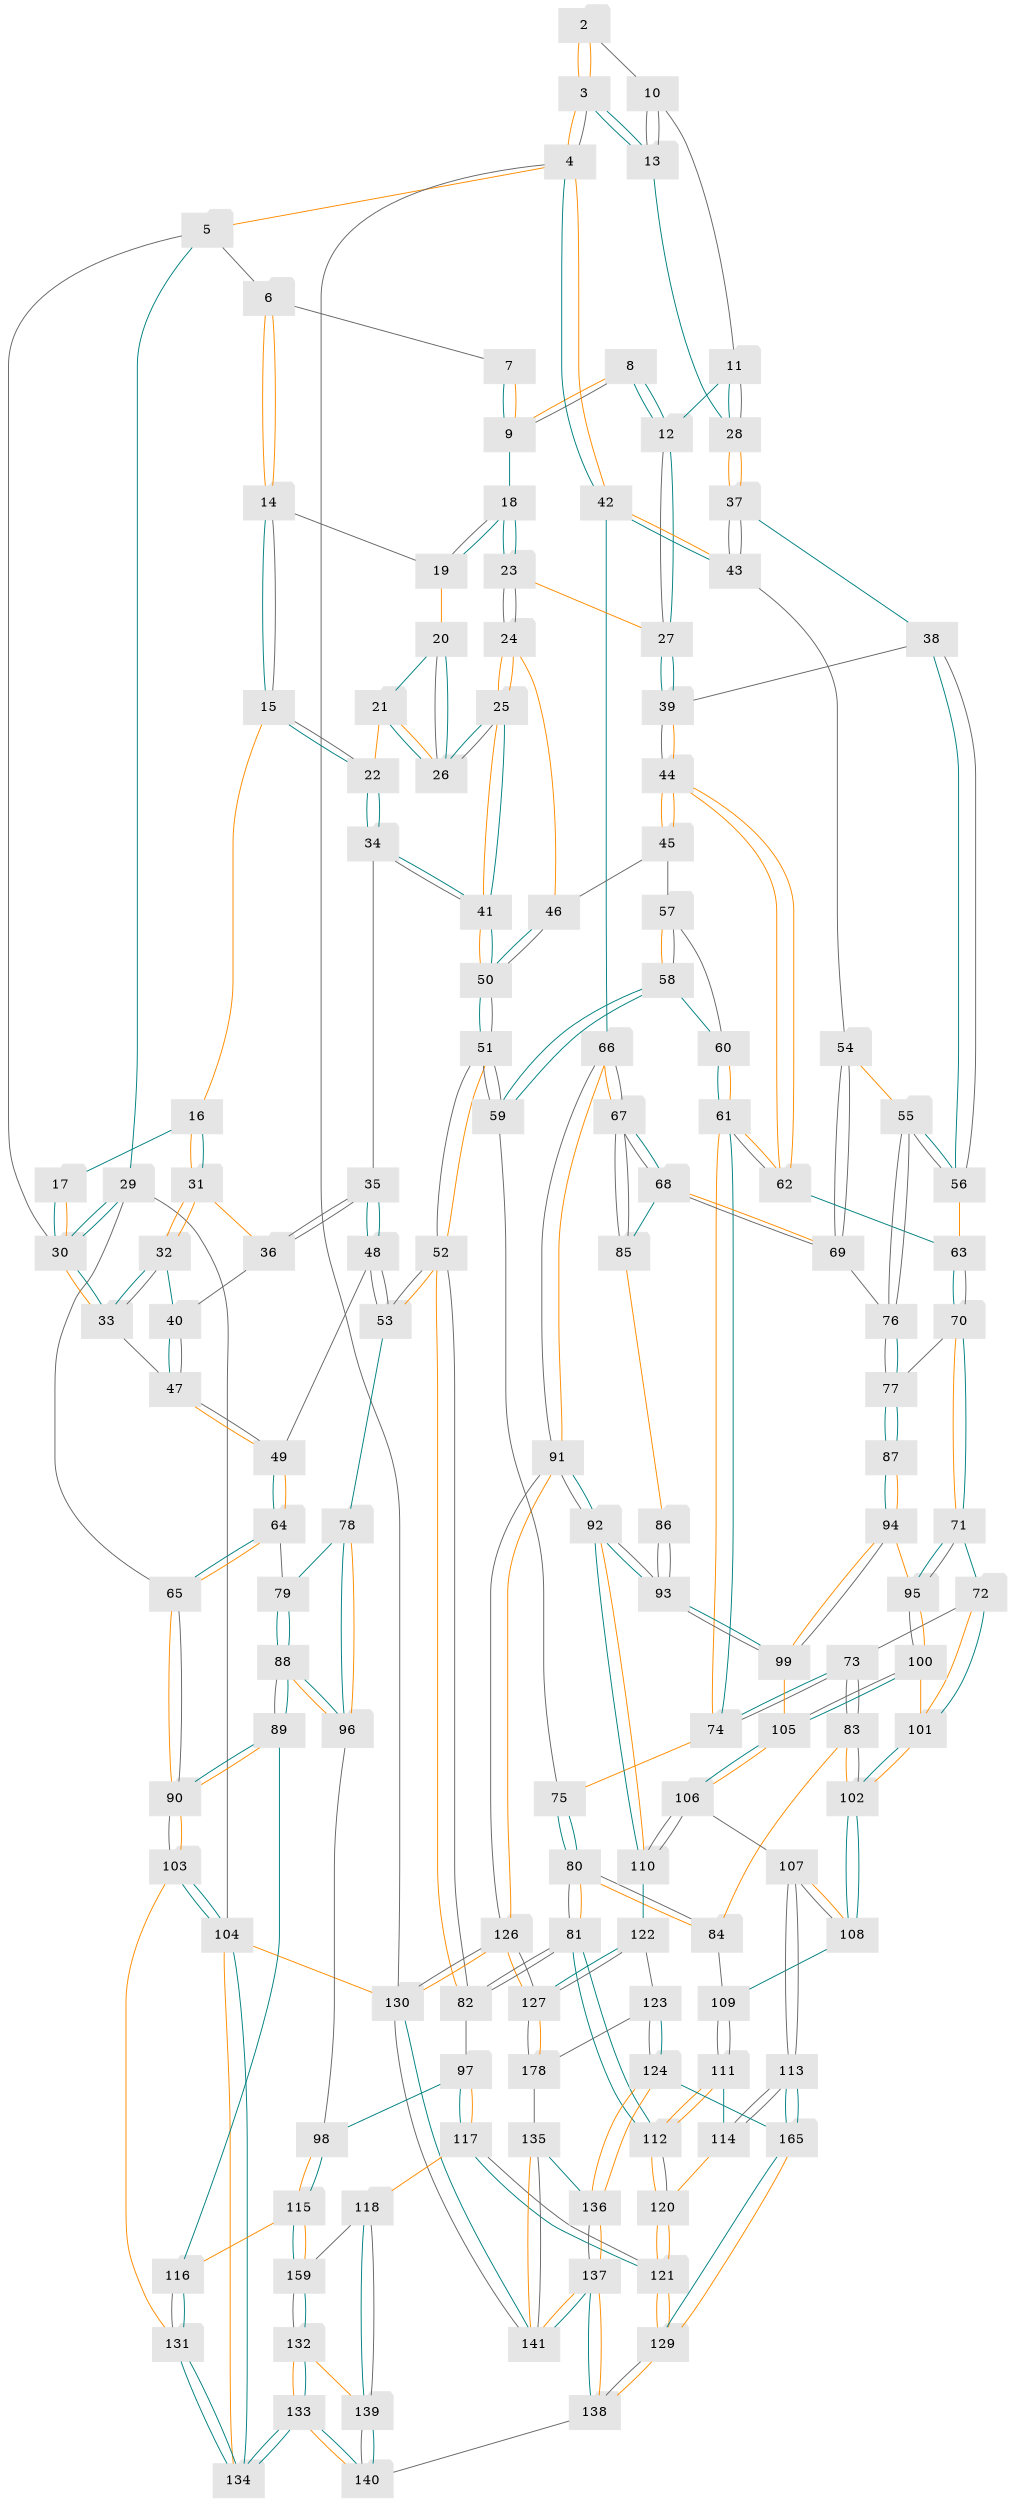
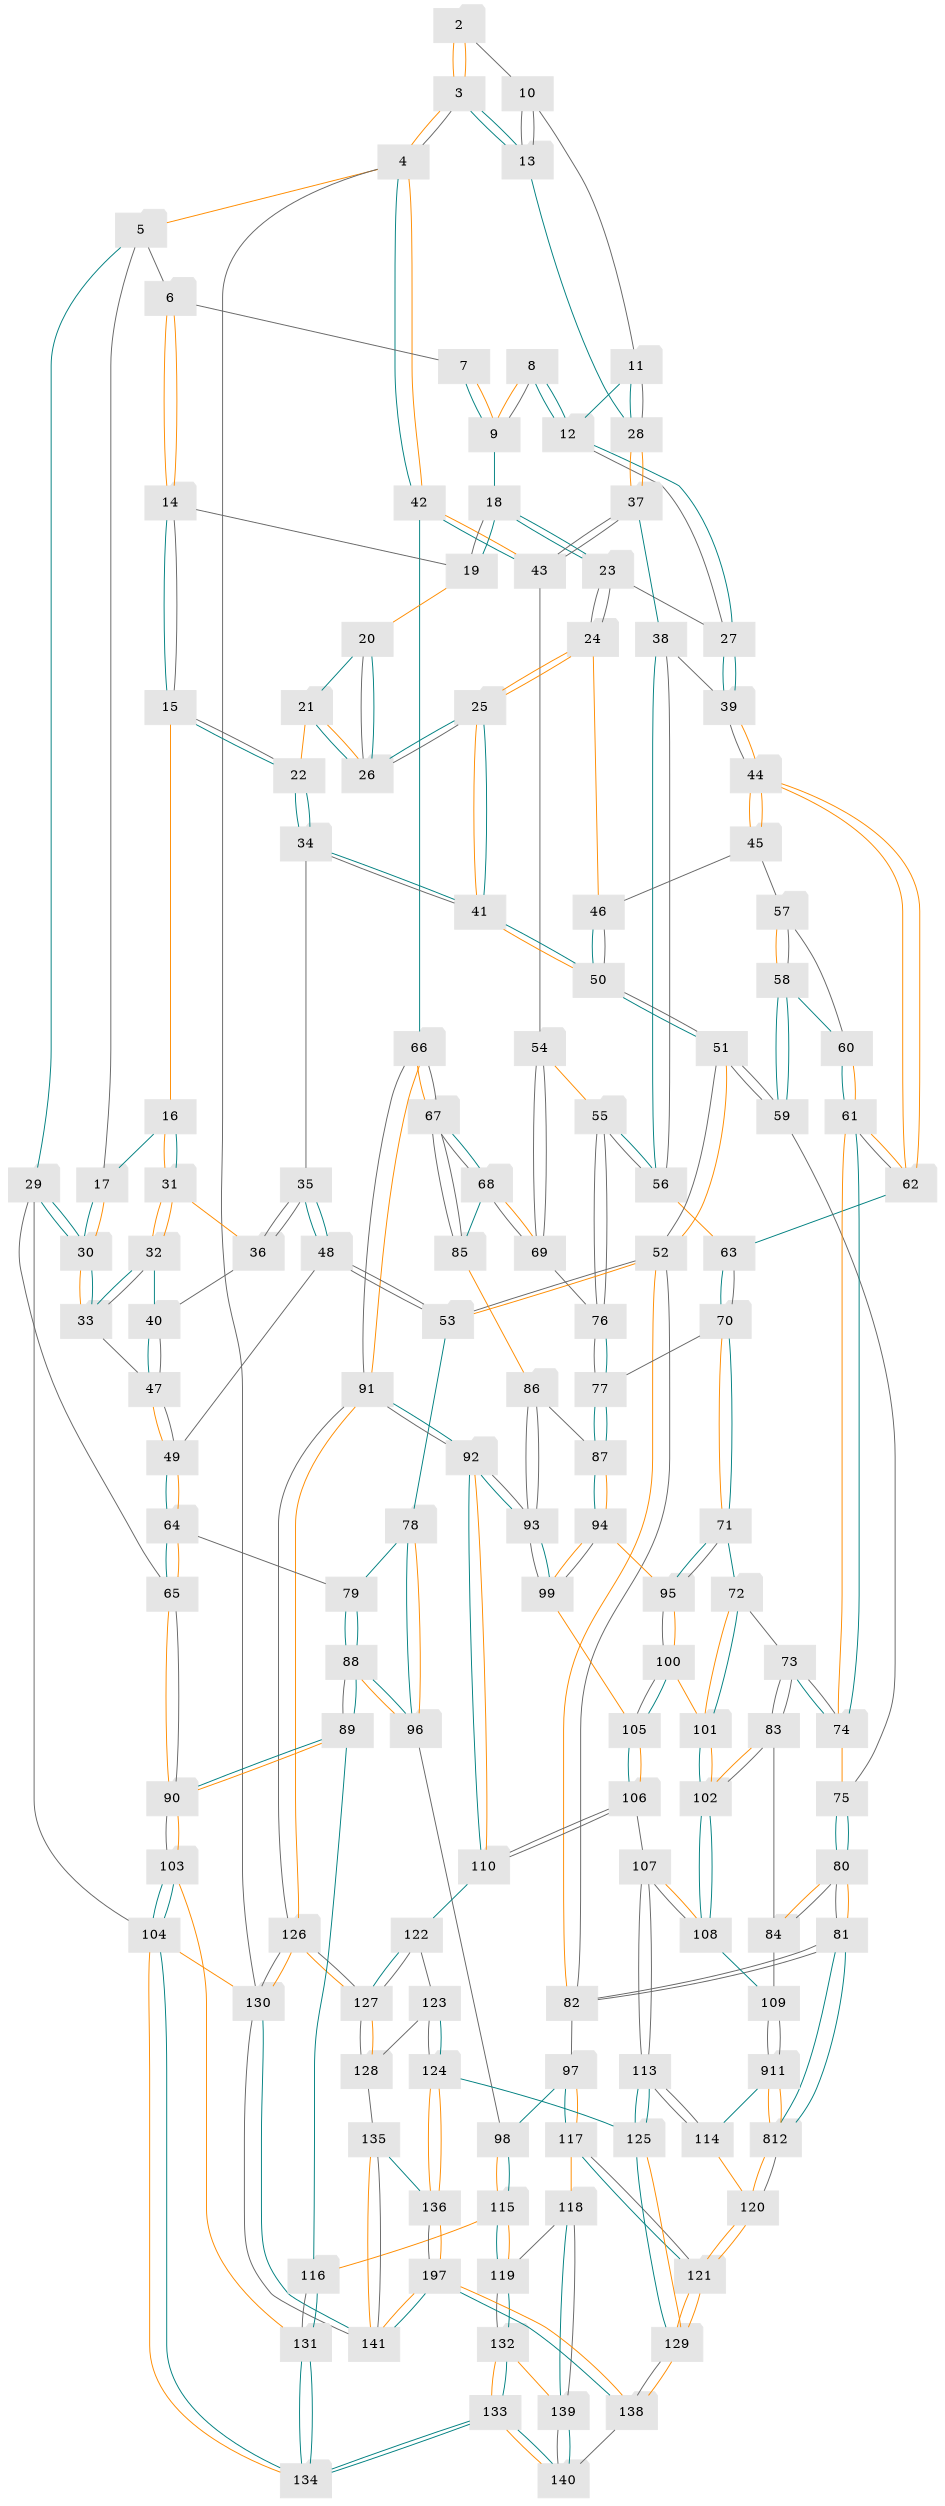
  graph {
    node [color=gray90 shape=box style=filled]
    edge [color=gray40]
    3
    2 [shape=folder]
    10
    8
    9
    12 [shape=folder]
    4
    13 [shape=folder]
    11 [shape=folder]
    5 [shape=folder]
    42
    130 [shape=folder]
    28
    6 [shape=folder]
    17 [shape=folder]
    29 [shape=folder]
    43
    66 [shape=folder]
    141
    7
    14 [shape=folder]
    30 [shape=folder]
    65
    104
    15
    19
    18
    27
    23 [shape=folder]
    37 [shape=folder]
    39 [shape=folder]
    16
    22
    20
    31 [shape=folder]
    34 [shape=folder]
    32 [shape=folder]
    36 [shape=folder]
    33 [shape=folder]
    24 [shape=folder]
    21 [shape=folder]
    26 [shape=folder]
    41
    35
    25 [shape=folder]
    46
    50
    44 [shape=folder]
    38
    90 [shape=folder]
    134 [shape=folder]
    47
    40 [shape=folder]
    49
    48 [shape=folder]
    53 [shape=folder]
    56
    54 [shape=folder]
    63
    45 [shape=folder]
    62 [shape=folder]
    51
    67 [shape=folder]
    91
    55 [shape=folder]
    69
    57 [shape=folder]
    58
    60
    64 [shape=folder]
    78 [shape=folder]
    79
    52
    59
    82
    75
    97 [shape=folder]
    96 [shape=folder]
    76
    77
    70 [shape=folder]
    61
    80
    74 [shape=folder]
    71
    88
    103 [shape=folder]
    68 [shape=folder]
    85 [shape=folder]
    92 [shape=folder]
    126 [shape=folder]
    86 [shape=folder]
    72 [shape=folder]
    95 [shape=folder]
    87
    73
    101 [shape=folder]
    100
    83
    102 [shape=folder]
    84 [shape=folder]
    81
    94
    98
    89
-   112 [shape=folder]
+   112 [shape=folder label=812]
    109
    120
    117
    108
-   111 [shape=folder]
+   111 [shape=folder label=911]
    93
    99
    116 [shape=folder]
    131 [shape=folder]
    110 [shape=folder]
    127
    122
    105
    115 [shape=folder]
    118 [shape=folder]
    121 [shape=folder]
-   119 [label=159]
+   119
    106 [shape=folder]
    107
    113
    114
-   125 [shape=folder label=165]
+   125 [shape=folder]
    123
    129 [shape=folder]
    132 [shape=folder]
    139 [shape=folder]
    140 [shape=folder]
    133
    138 [shape=folder]
    124 [shape=folder]
-   128 [shape=folder label=178]
+   128 [shape=folder]
    136
    135
-   137
+   137 [label=197]
    3 -- 4 [color=darkorange]
    3 -- 4
    3 -- 13 [color=teal]
    3 -- 13 [color=teal]
    2 -- 3 [color=darkorange]
    2 -- 3 [color=darkorange]
    2 -- 10
    10 -- 13
    10 -- 13
    10 -- 11
    8 -- 9 [color=darkorange]
    8 -- 9
    8 -- 12 [color=teal]
    8 -- 12 [color=teal]
    9 -- 18 [color=teal]
    12 -- 27
    12 -- 27 [color=teal]
    4 -- 5 [color=darkorange]
    4 -- 42 [color=teal]
    4 -- 42 [color=darkorange]
    4 -- 130
    13 -- 28 [color=teal]
    11 -- 12 [color=teal]
    11 -- 28 [color=teal]
    11 -- 28
    5 -- 6
-   5 -- 30
+   5 -- 17
    5 -- 29 [color=teal]
    42 -- 43 [color=teal]
    42 -- 43 [color=darkorange]
    42 -- 66 [color=teal]
    130 -- 141
    130 -- 141 [color=teal]
    28 -- 37 [color=darkorange]
    28 -- 37 [color=darkorange]
    6 -- 7
    6 -- 14 [color=darkorange]
    6 -- 14 [color=darkorange]
    17 -- 30 [color=teal]
    17 -- 30 [color=darkorange]
    29 -- 30 [color=teal]
    29 -- 30 [color=teal]
    29 -- 65
    29 -- 104
    43 -- 54
    66 -- 67 [color=darkorange]
    66 -- 67
    66 -- 91
    66 -- 91 [color=darkorange]
    7 -- 9 [color=teal]
    7 -- 9 [color=darkorange]
    14 -- 15 [color=teal]
    14 -- 15
    14 -- 19
    30 -- 33 [color=darkorange]
    30 -- 33 [color=teal]
    65 -- 90 [color=darkorange]
    65 -- 90
    104 -- 130 [color=darkorange]
    104 -- 134 [color=darkorange]
    104 -- 134 [color=teal]
    15 -- 16 [color=darkorange]
    15 -- 22 [color=teal]
    15 -- 22
    19 -- 20 [color=darkorange]
    18 -- 19
    18 -- 19 [color=teal]
    18 -- 23 [color=teal]
    18 -- 23 [color=teal]
    27 -- 39 [color=teal]
    27 -- 39 [color=teal]
-   23 -- 27 [color=darkorange]
+   23 -- 27
    23 -- 24
    23 -- 24
    37 -- 43
    37 -- 43
    37 -- 38 [color=teal]
    39 -- 44
    39 -- 44 [color=darkorange]
    16 -- 17 [color=teal]
    16 -- 31 [color=darkorange]
    16 -- 31 [color=teal]
    22 -- 34 [color=teal]
    22 -- 34 [color=teal]
    20 -- 21 [color=teal]
    20 -- 26
    20 -- 26 [color=teal]
    31 -- 32 [color=darkorange]
    31 -- 32 [color=darkorange]
    31 -- 36 [color=darkorange]
    34 -- 41
    34 -- 41 [color=teal]
    34 -- 35
    32 -- 33 [color=teal]
    32 -- 33
    32 -- 40 [color=teal]
    36 -- 40
    33 -- 47
    24 -- 25 [color=darkorange]
    24 -- 25 [color=darkorange]
    24 -- 46 [color=darkorange]
    21 -- 22 [color=darkorange]
    21 -- 26 [color=teal]
    21 -- 26 [color=darkorange]
    41 -- 50 [color=darkorange]
    41 -- 50 [color=teal]
    35 -- 36
    35 -- 36
    35 -- 48 [color=teal]
    35 -- 48 [color=teal]
    25 -- 26 [color=teal]
    25 -- 26
    25 -- 41 [color=darkorange]
    25 -- 41 [color=teal]
    46 -- 50 [color=teal]
    46 -- 50
    50 -- 51 [color=teal]
    50 -- 51
    44 -- 45 [color=darkorange]
    44 -- 45 [color=darkorange]
    44 -- 62 [color=darkorange]
    44 -- 62 [color=darkorange]
    38 -- 39
    38 -- 56 [color=teal]
    38 -- 56
    90 -- 103
    90 -- 103 [color=darkorange]
    47 -- 49 [color=darkorange]
    47 -- 49
    40 -- 47 [color=teal]
    40 -- 47
    49 -- 64 [color=teal]
    49 -- 64 [color=darkorange]
    48 -- 49
    48 -- 53
    48 -- 53
    53 -- 78 [color=teal]
    56 -- 63 [color=darkorange]
    54 -- 55 [color=darkorange]
    54 -- 69
    54 -- 69
    63 -- 70 [color=teal]
    63 -- 70
    45 -- 46
    45 -- 57
    62 -- 63 [color=teal]
    51 -- 52
    51 -- 52 [color=darkorange]
    51 -- 59
    51 -- 59
    67 -- 68
    67 -- 68 [color=teal]
    67 -- 85
    67 -- 85
    91 -- 92
    91 -- 92 [color=teal]
    91 -- 126
    91 -- 126 [color=darkorange]
    55 -- 56
    55 -- 56 [color=teal]
    55 -- 76
    55 -- 76
    69 -- 76
    57 -- 58 [color=darkorange]
    57 -- 58
    57 -- 60
    58 -- 60 [color=teal]
    58 -- 59 [color=teal]
    58 -- 59 [color=teal]
    60 -- 61 [color=teal]
    60 -- 61 [color=darkorange]
    64 -- 65 [color=teal]
    64 -- 65 [color=darkorange]
    64 -- 79
    78 -- 79 [color=teal]
    78 -- 96 [color=teal]
    78 -- 96 [color=darkorange]
    79 -- 88 [color=teal]
    79 -- 88 [color=teal]
    52 -- 53
    52 -- 53 [color=darkorange]
    52 -- 82 [color=darkorange]
    52 -- 82
    59 -- 75
    82 -- 97
    75 -- 80 [color=teal]
    75 -- 80 [color=teal]
    97 -- 98 [color=teal]
    97 -- 117 [color=teal]
    97 -- 117 [color=darkorange]
    96 -- 98
    76 -- 77
    76 -- 77 [color=teal]
    77 -- 87 [color=teal]
    77 -- 87 [color=teal]
    70 -- 77
    70 -- 71 [color=darkorange]
    70 -- 71 [color=teal]
    61 -- 62
    61 -- 62 [color=darkorange]
    61 -- 74 [color=darkorange]
    61 -- 74 [color=teal]
    80 -- 84 [color=darkorange]
    80 -- 84
    80 -- 81
    80 -- 81 [color=darkorange]
    74 -- 75 [color=darkorange]
    71 -- 72 [color=teal]
    71 -- 95 [color=teal]
    71 -- 95
    88 -- 96 [color=darkorange]
    88 -- 96 [color=teal]
    88 -- 89
    88 -- 89 [color=teal]
    103 -- 104 [color=teal]
    103 -- 104 [color=teal]
    103 -- 131 [color=darkorange]
    68 -- 69
    68 -- 69 [color=darkorange]
    68 -- 85 [color=teal]
    85 -- 86 [color=darkorange]
    92 -- 93 [color=teal]
    92 -- 93
    92 -- 110 [color=teal]
    92 -- 110 [color=darkorange]
    126 -- 130
    126 -- 130 [color=darkorange]
    126 -- 127 [color=darkorange]
    126 -- 127
+   86 -- 87
    86 -- 93
    86 -- 93
    72 -- 73
    72 -- 101 [color=darkorange]
    72 -- 101 [color=teal]
    95 -- 100
    95 -- 100 [color=darkorange]
    87 -- 94 [color=teal]
    87 -- 94 [color=darkorange]
    73 -- 74 [color=teal]
    73 -- 74
    73 -- 83
    73 -- 83
    101 -- 102 [color=teal]
    101 -- 102 [color=darkorange]
    100 -- 101 [color=darkorange]
    100 -- 105
    100 -- 105 [color=teal]
    83 -- 102 [color=darkorange]
    83 -- 102
-   83 -- 84 [color=darkorange]
+   83 -- 84
    102 -- 108 [color=teal]
    102 -- 108 [color=teal]
    84 -- 109
    81 -- 82
    81 -- 82
    81 -- 112 [color=teal]
    81 -- 112 [color=teal]
    94 -- 95 [color=darkorange]
    94 -- 99 [color=darkorange]
    94 -- 99
    98 -- 115 [color=darkorange]
    98 -- 115 [color=teal]
    89 -- 90 [color=teal]
    89 -- 90 [color=darkorange]
    89 -- 116 [color=teal]
    112 -- 120 [color=darkorange]
    112 -- 120
    109 -- 111
    109 -- 111
    120 -- 121 [color=darkorange]
    120 -- 121 [color=darkorange]
    117 -- 118 [color=darkorange]
    117 -- 121 [color=teal]
    117 -- 121
    108 -- 109 [color=teal]
    111 -- 112 [color=darkorange]
    111 -- 112 [color=darkorange]
    111 -- 114 [color=teal]
    93 -- 99
    93 -- 99 [color=teal]
    99 -- 105 [color=darkorange]
    116 -- 131
    116 -- 131 [color=teal]
    131 -- 134 [color=teal]
    131 -- 134 [color=teal]
    110 -- 122 [color=teal]
    127 -- 128
    127 -- 128 [color=darkorange]
    122 -- 127 [color=teal]
    122 -- 127
    122 -- 123
    105 -- 106 [color=teal]
    105 -- 106 [color=darkorange]
    115 -- 116 [color=darkorange]
    115 -- 119 [color=teal]
    115 -- 119 [color=darkorange]
    118 -- 119
    118 -- 139 [color=teal]
    118 -- 139
    121 -- 129 [color=darkorange]
    121 -- 129 [color=darkorange]
    119 -- 132
    119 -- 132 [color=teal]
    106 -- 110
    106 -- 110
    106 -- 107
    107 -- 108
    107 -- 108 [color=darkorange]
    107 -- 113
    107 -- 113
    113 -- 114
    113 -- 114
    113 -- 125 [color=teal]
    113 -- 125 [color=teal]
    114 -- 120 [color=darkorange]
    125 -- 129 [color=teal]
    125 -- 129 [color=darkorange]
    123 -- 124
    123 -- 124 [color=teal]
    123 -- 128
    129 -- 138
    129 -- 138 [color=darkorange]
    132 -- 139 [color=darkorange]
    132 -- 133 [color=darkorange]
    132 -- 133 [color=teal]
    139 -- 140
    139 -- 140 [color=teal]
    133 -- 134 [color=teal]
    133 -- 134 [color=teal]
    133 -- 140 [color=darkorange]
    133 -- 140 [color=teal]
    138 -- 140
    124 -- 125 [color=teal]
    124 -- 136 [color=darkorange]
    124 -- 136 [color=darkorange]
    128 -- 135
    136 -- 137
    136 -- 137 [color=darkorange]
    135 -- 141 [color=darkorange]
    135 -- 141
    135 -- 136 [color=teal]
    137 -- 141 [color=darkorange]
    137 -- 141 [color=teal]
    137 -- 138 [color=teal]
    137 -- 138 [color=darkorange]
  }
